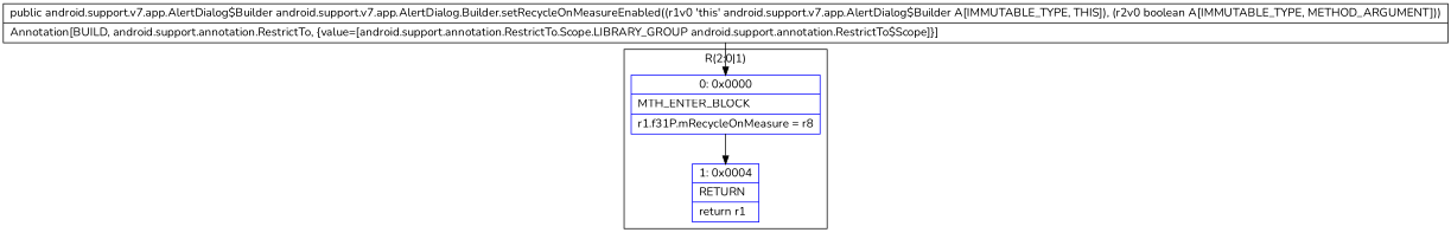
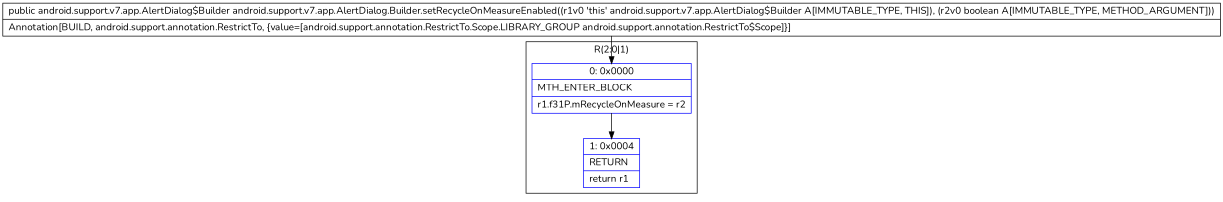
  digraph {
    fontname=Nunito
    node [color=blue shape=record fontname=Nunito]
    edge [fontname=Nunito]
-   n1 [label="{0\:\ 0x0000|MTH_ENTER_BLOCK\l|r1.f31P.mRecycleOnMeasure = r8\l}"]
+   n1 [label="{0\:\ 0x0000|MTH_ENTER_BLOCK\l|r1.f31P.mRecycleOnMeasure = r2\l}"]
    n2 [label="{1\:\ 0x0004|RETURN\l|return r1\l}"]
    n3 [label="{public android.support.v7.app.AlertDialog$Builder android.support.v7.app.AlertDialog.Builder.setRecycleOnMeasureEnabled((r1v0 'this' android.support.v7.app.AlertDialog$Builder A[IMMUTABLE_TYPE, THIS]), (r2v0 boolean A[IMMUTABLE_TYPE, METHOD_ARGUMENT]))  | Annotation[BUILD, android.support.annotation.RestrictTo, \{value=[android.support.annotation.RestrictTo.Scope.LIBRARY_GROUP android.support.annotation.RestrictTo$Scope]\}]\l}" color=""]
    subgraph cluster_1 {
      label="R(2:0|1)"
      n1
      n2
    }
    n1 -> n2
    n3 -> n1
  }
